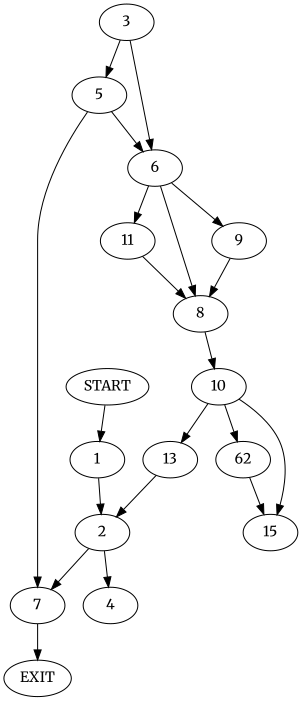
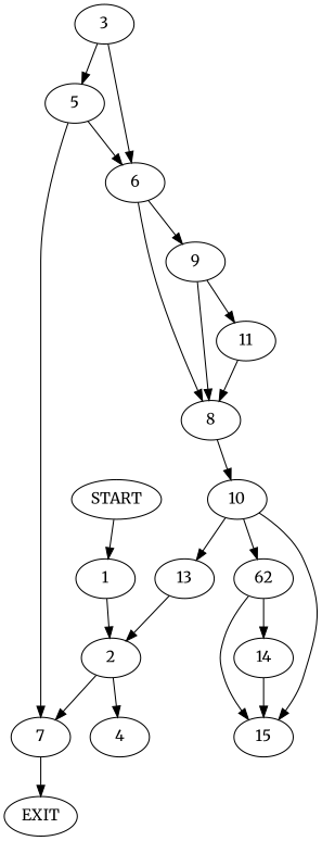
  digraph {
    fontname=Merriweather
    node [fontname=Merriweather]
    edge [fontname=Merriweather]
    n1 [label=START]
    1
    2
    n4 [label=EXIT]
    4
    7
    3
    5
    6
    8
    9
    10
    11
    n14 [label=62]
    13
    15
+   14
    n1 -> 1
    1 -> 2
    2 -> 4
    2 -> 7
    7 -> n4
    3 -> 5
    3 -> 6
    5 -> 7
    5 -> 6
    6 -> 8
    6 -> 9
    8 -> 10
    9 -> 8
-   6 -> 11
+   9 -> 11
    10 -> n14
    10 -> 13
    10 -> 15
    11 -> 8
    n14 -> 15
+   n14 -> 14
    13 -> 2
+   14 -> 15
  }
